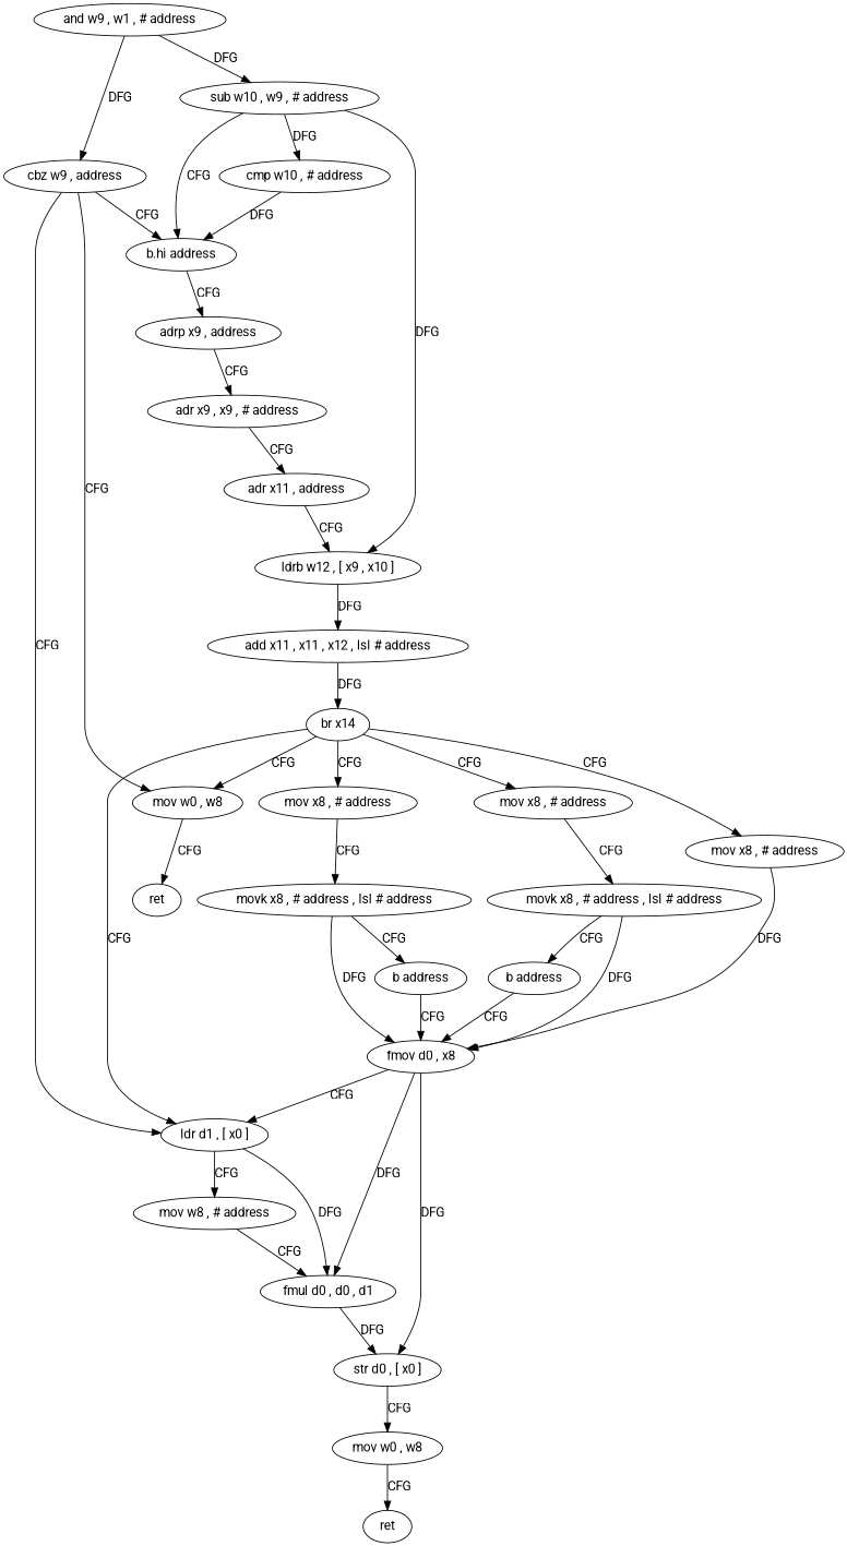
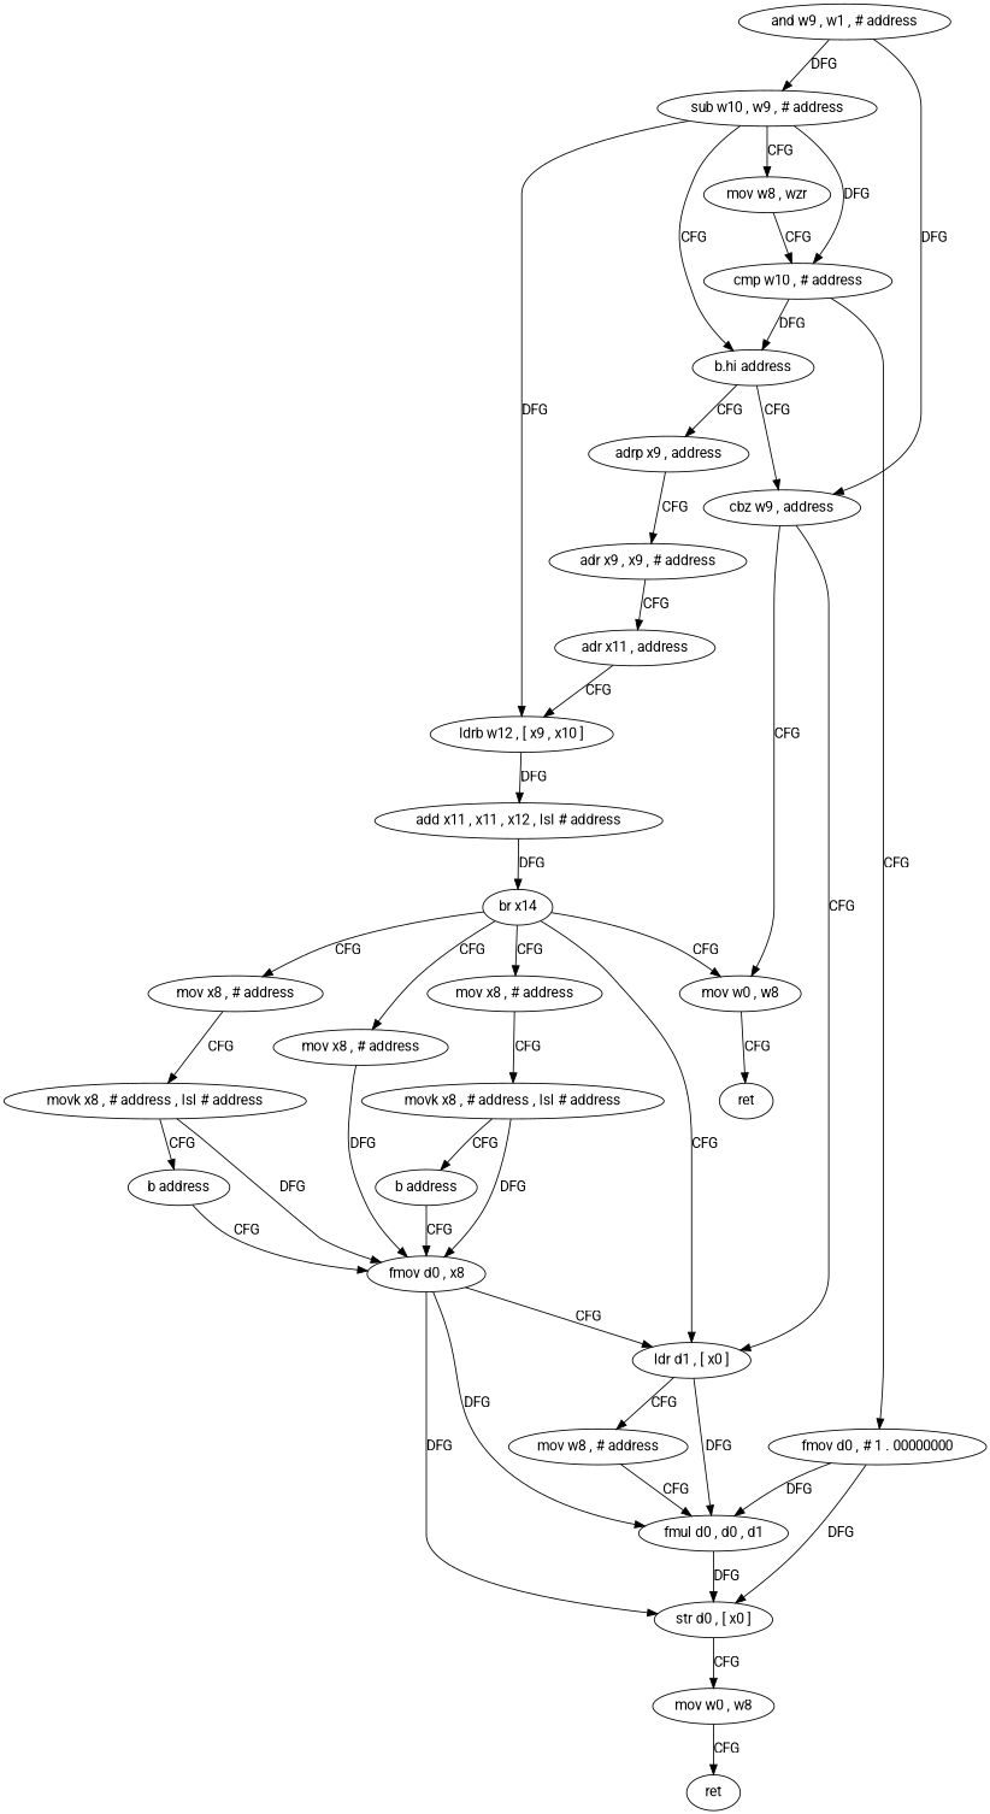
  digraph {
    fontname=Roboto
    node [fontname=Roboto]
    edge [fontname=Roboto]
    n1 [label="and w9 , w1 , # address"]
    n2 [label="sub w10 , w9 , # address"]
    n3 [label="cbz w9 , address"]
+   n4 [label="mov w8 , wzr"]
    n5 [label="cmp w10 , # address"]
    n6 [label="ldrb w12 , [ x9 , x10 ]"]
    n7 [label="b.hi address"]
    n8 [label="ldr d1 , [ x0 ]"]
    n9 [label="mov w0 , w8"]
+   n10 [label="fmov d0 , # 1 . 00000000"]
    n11 [label="add x11 , x11 , x12 , lsl # address"]
    n12 [label="fmul d0 , d0 , d1"]
    n13 [label="str d0 , [ x0 ]"]
    n14 [label="adrp x9 , address"]
    n15 [label="mov w0 , w8"]
    n16 [label="adr x9 , x9 , # address"]
    n17 [label="mov w8 , # address"]
    n18 [label=ret]
    n19 [label="adr x11 , address"]
    n20 [label="br x14"]
    n21 [label="mov x8 , # address"]
    n22 [label="mov x8 , # address"]
    n23 [label="mov x8 , # address"]
    n24 [label="movk x8 , # address , lsl # address"]
    n25 [label="movk x8 , # address , lsl # address"]
    n26 [label="fmov d0 , x8"]
    n27 [label="b address"]
    n28 [label="b address"]
    n29 [label=ret]
    n1 -> n2 [label=DFG]
    n1 -> n3 [label=DFG]
+   n2 -> n4 [label=CFG]
    n2 -> n5 [label=DFG]
    n2 -> n6 [label=DFG]
    n2 -> n7 [label=CFG]
    n3 -> n8 [label=CFG]
    n3 -> n9 [label=CFG]
+   n4 -> n5 [label=CFG]
    n5 -> n7 [label=DFG]
+   n5 -> n10 [label=CFG]
    n6 -> n11 [label=DFG]
-   n3 -> n7 [label=CFG]
+   n7 -> n3 [label=CFG]
    n7 -> n14 [label=CFG]
    n8 -> n12 [label=DFG]
    n8 -> n17 [label=CFG]
    n9 -> n18 [label=CFG]
+   n10 -> n12 [label=DFG]
+   n10 -> n13 [label=DFG]
    n11 -> n20 [label=DFG]
    n12 -> n13 [label=DFG]
    n13 -> n15 [label=CFG]
    n14 -> n16 [label=CFG]
    n15 -> n29 [label=CFG]
    n16 -> n19 [label=CFG]
    n17 -> n12 [label=CFG]
    n19 -> n6 [label=CFG]
    n20 -> n8 [label=CFG]
    n20 -> n9 [label=CFG]
    n20 -> n21 [label=CFG]
    n20 -> n22 [label=CFG]
    n20 -> n23 [label=CFG]
    n21 -> n24 [label=CFG]
    n22 -> n25 [label=CFG]
    n23 -> n26 [label=DFG]
    n24 -> n26 [label=DFG]
    n24 -> n27 [label=CFG]
    n25 -> n26 [label=DFG]
    n25 -> n28 [label=CFG]
    n26 -> n8 [label=CFG]
    n26 -> n12 [label=DFG]
    n26 -> n13 [label=DFG]
    n27 -> n26 [label=CFG]
    n28 -> n26 [label=CFG]
  }
